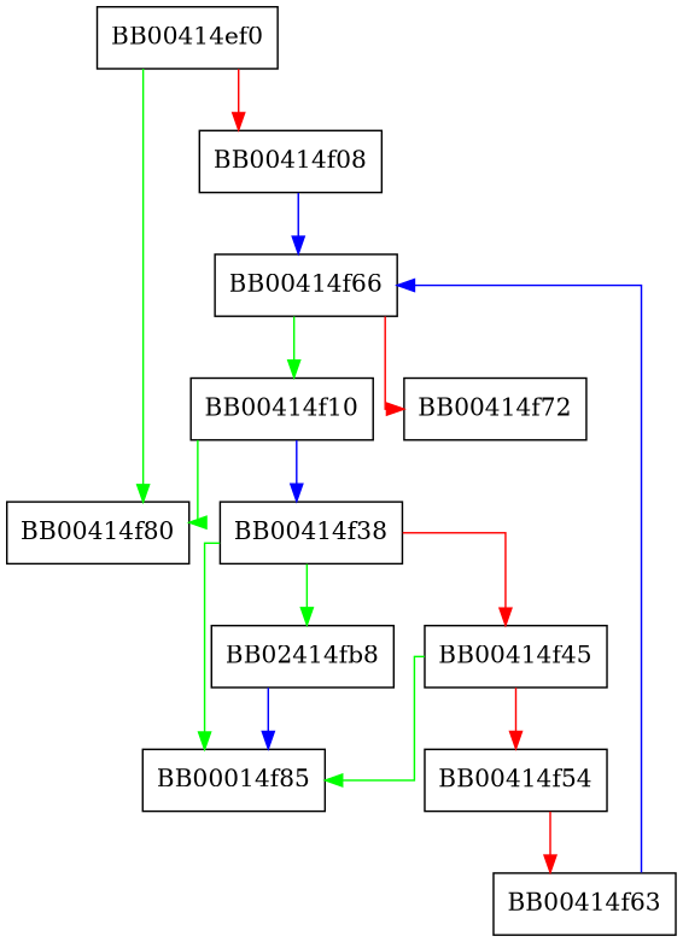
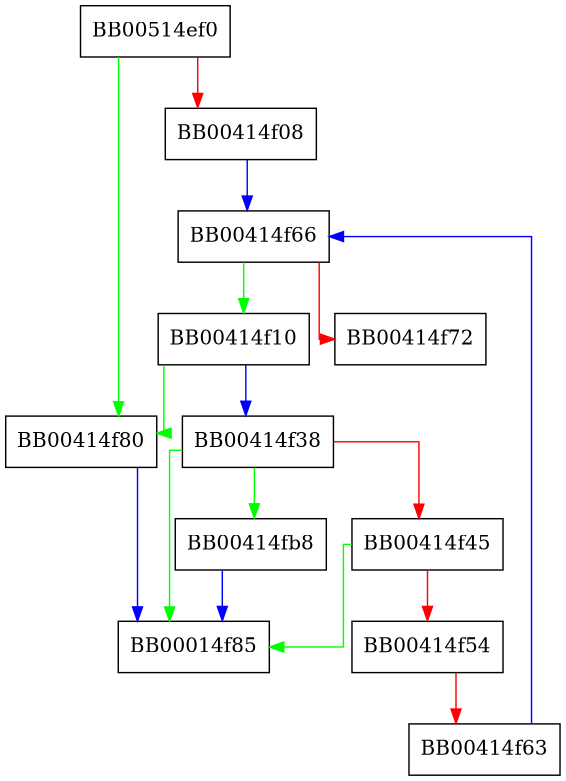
  digraph {
    splines=ortho
    node [shape=box]
    edge [color=green]
-   BB00414ef0
+   BB00414ef0 [label=BB00514ef0]
    BB00414f80
    BB00414f08
    n4 [label=BB00014f85]
    BB00414f66
    BB00414f10
    BB00414f72
    BB00414f38
    BB00414f45
-   BB00414fb8 [label=BB02414fb8]
+   BB00414fb8
    BB00414f54
    BB00414f63
    BB00414ef0 -> BB00414f80
    BB00414ef0 -> BB00414f08 [color=red]
+   BB00414f80 -> n4 [color=blue]
    BB00414f08 -> BB00414f66 [color=blue]
    BB00414f66 -> BB00414f10
    BB00414f66 -> BB00414f72 [color=red]
    BB00414f10 -> BB00414f80
    BB00414f10 -> BB00414f38 [color=blue]
    BB00414f38 -> n4
    BB00414f38 -> BB00414f45 [color=red]
    BB00414f38 -> BB00414fb8
    BB00414f45 -> n4
    BB00414f45 -> BB00414f54 [color=red]
    BB00414fb8 -> n4 [color=blue]
    BB00414f54 -> BB00414f63 [color=red]
    BB00414f63 -> BB00414f66 [color=blue]
  }
